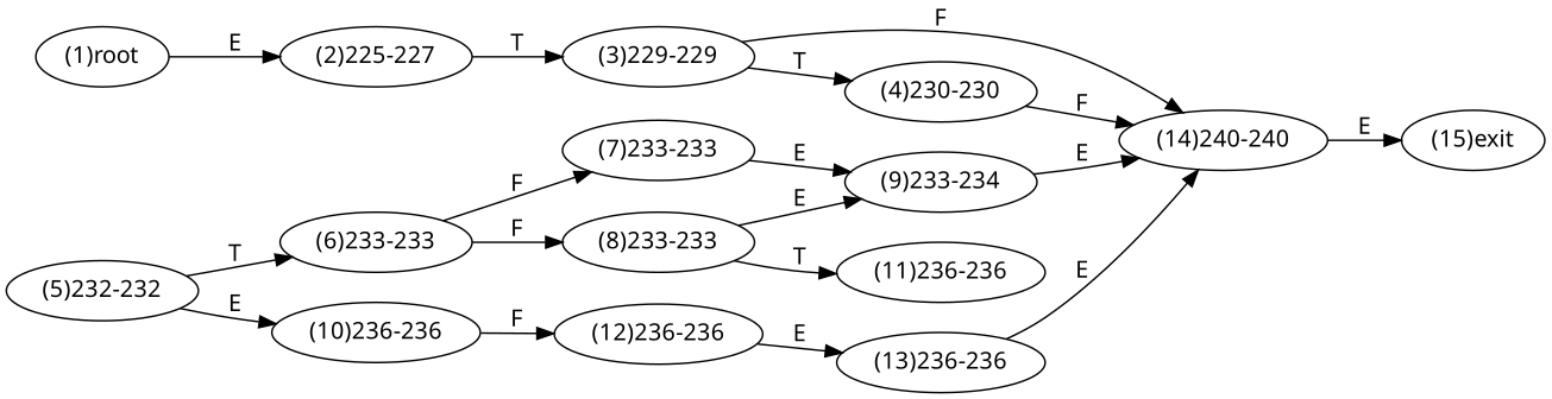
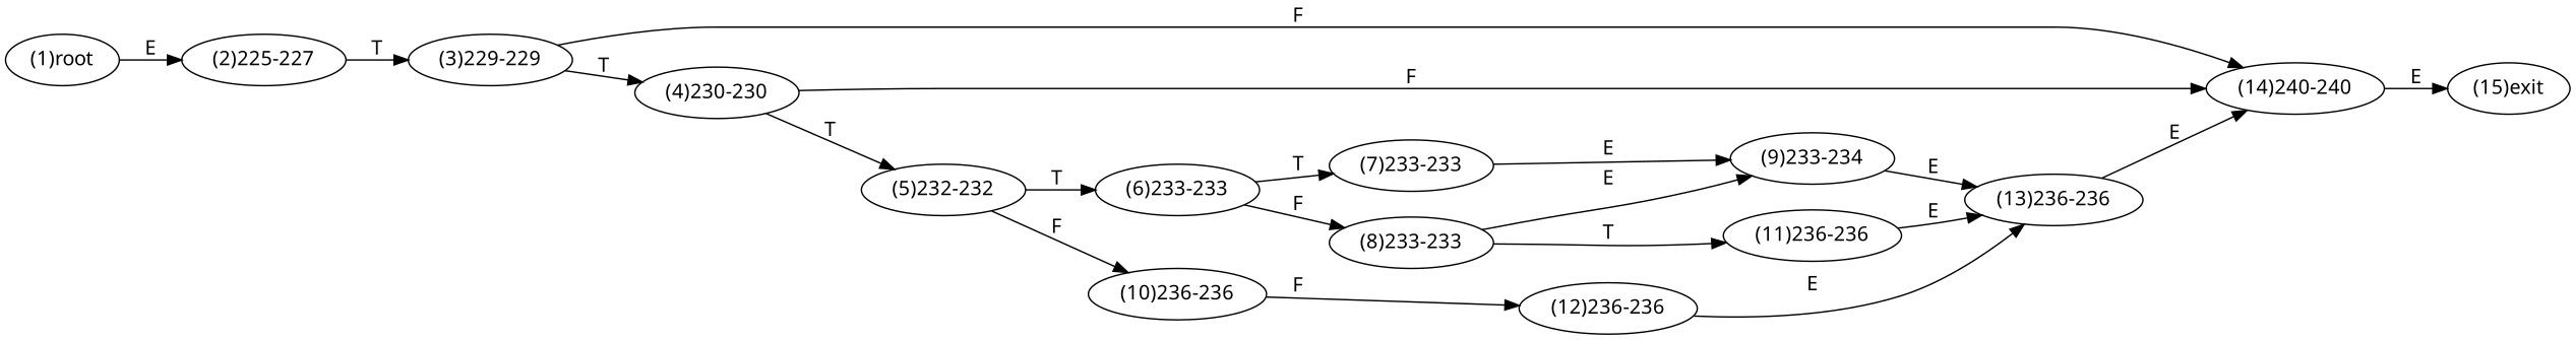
  digraph {
    fontname="Noto Sans"
    rankdir=LR
    node [fontname="Noto Sans"]
    edge [fontname="Noto Sans"]
    n1 [label="(1)root"]
    n2 [label="(2)225-227"]
    n3 [label="(3)229-229"]
    n4 [label="(14)240-240"]
    n5 [label="(4)230-230"]
    n6 [label="(15)exit"]
    n7 [label="(5)232-232"]
    n8 [label="(6)233-233"]
    n9 [label="(10)236-236"]
    n10 [label="(7)233-233"]
    n11 [label="(8)233-233"]
    n12 [label="(12)236-236"]
    n13 [label="(9)233-234"]
    n14 [label="(11)236-236"]
    n15 [label="(13)236-236"]
    n1 -> n2 [label=E]
    n2 -> n3 [label=T]
    n3 -> n4 [label=F]
    n3 -> n5 [label=T]
    n4 -> n6 [label=E]
    n5 -> n4 [label=F]
+   n5 -> n7 [label=T]
    n7 -> n8 [label=T]
-   n7 -> n9 [label=E]
-   n8 -> n10 [label=F]
+   n7 -> n9 [label=F]
+   n8 -> n10 [label=T]
    n8 -> n11 [label=F]
    n9 -> n12 [label=F]
    n10 -> n13 [label=E]
    n11 -> n13 [label=E]
    n11 -> n14 [label=T]
    n12 -> n15 [label=E]
-   n13 -> n4 [label=E]
+   n13 -> n15 [label=E]
+   n14 -> n15 [label=E]
    n15 -> n4 [label=E]
  }
